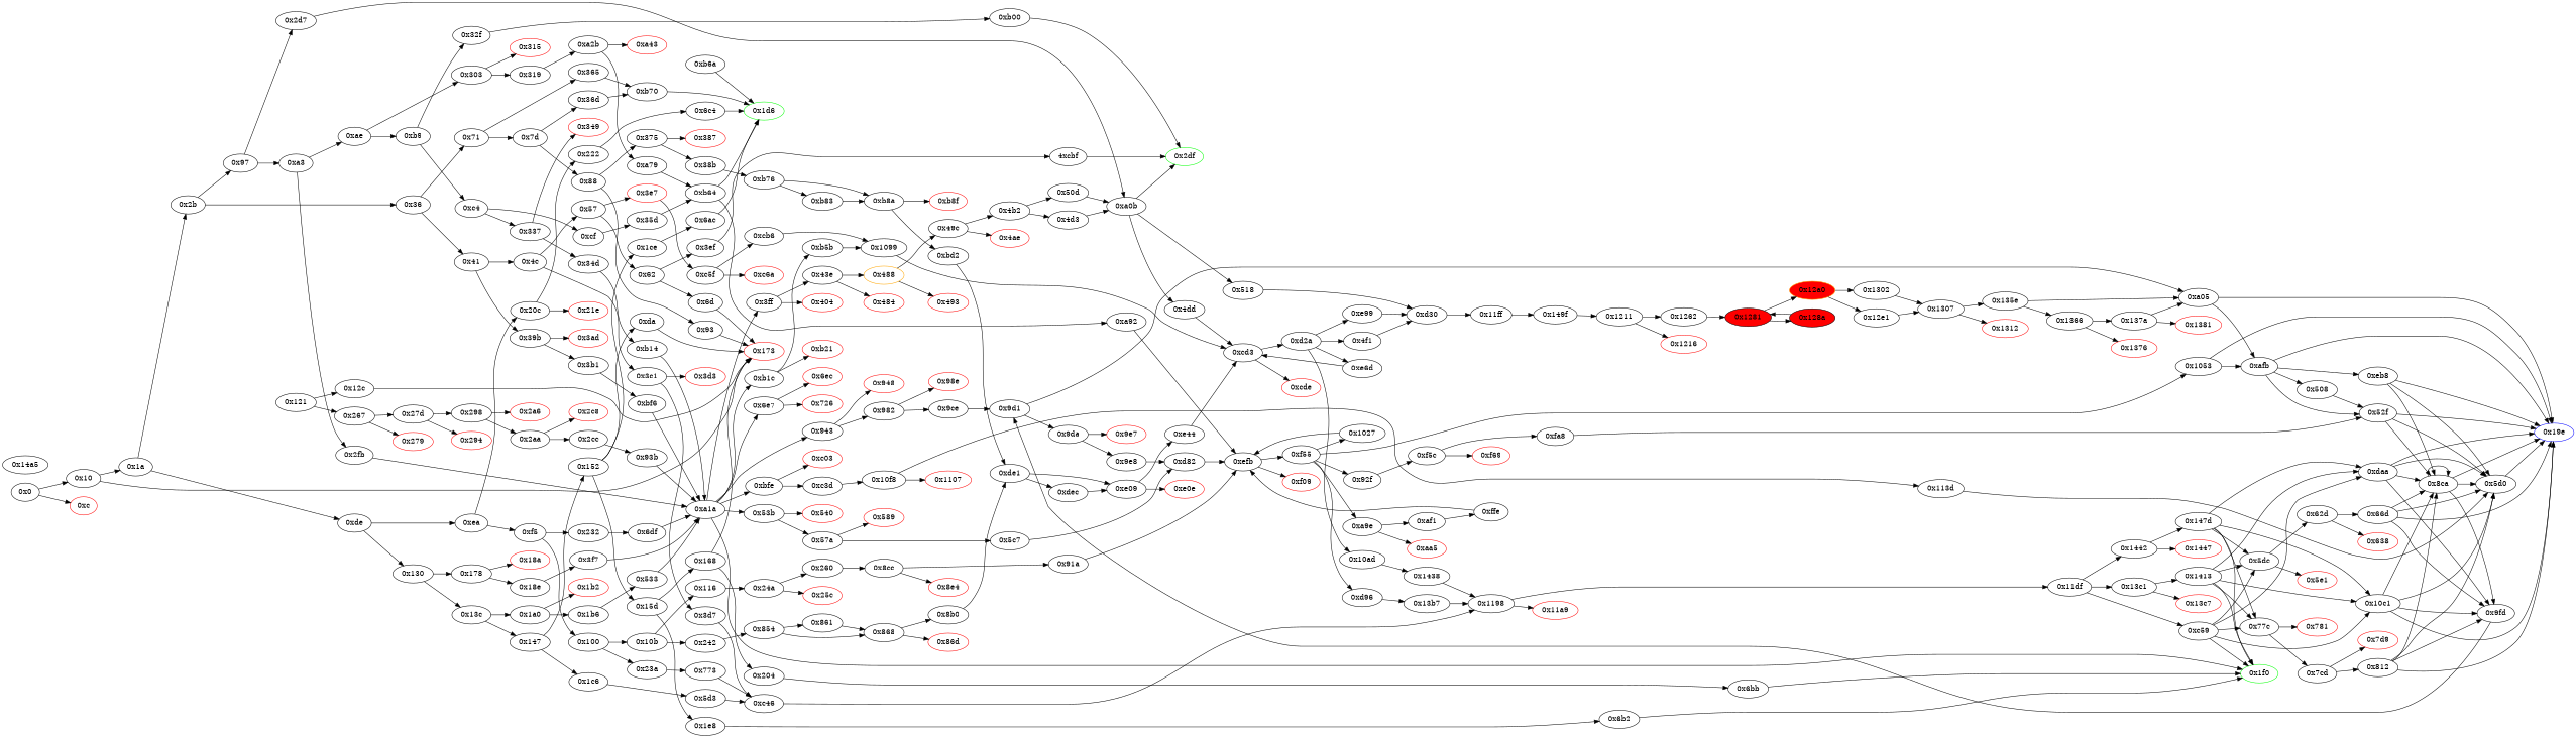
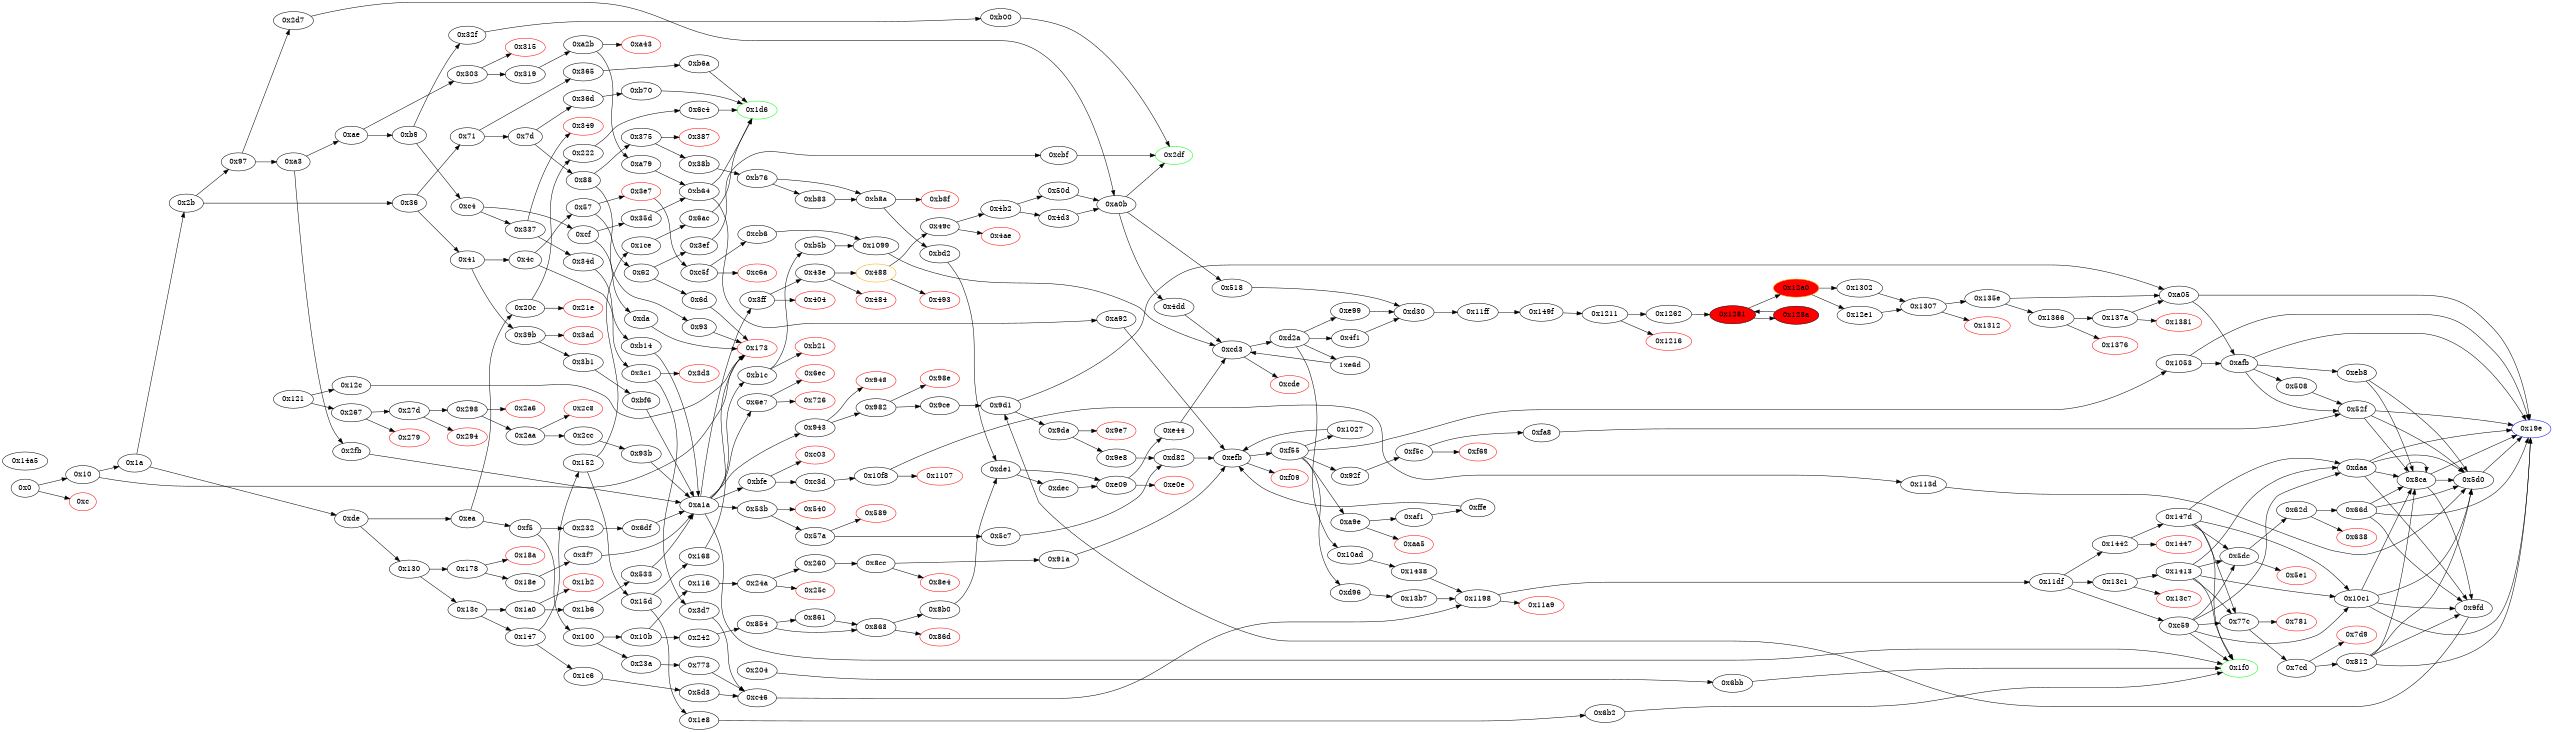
  digraph {
    rankdir=LR
    node [fillcolor=white style=filled]
    "0x1b2" [color=red]
    "0x1a0"
    "0x1b6"
    "0x533"
    "0xea"
    "0x20c"
    "0xf5"
    "0x21e" [color=red]
    "0x222"
    "0x100"
    "0x232"
    "0x130"
    "0x13c"
    "0x178"
    "0x147"
    "0x18a" [color=red]
    "0x18e"
    "0x10b"
    "0x23a"
    "0x242"
    "0x116"
    "0x773"
    "0x36d"
    "0xb70"
    "0x1d6" [color=green]
    "0xb8f" [color=red]
    "0xb8a"
    "0xbd2"
    "0xde1"
    "0x6c4"
    "0x279" [color=red]
    "0x267"
    "0x27d"
    "0x298"
    "0x294" [color=red]
    "0xf69" [color=red]
    "0xf5c"
    "0xfa8"
    "0x52f"
    "0x488" [color=orange]
    "0x493" [color=red]
    "0x49c"
    "0x4ae" [color=red]
    "0x4b2"
    "0xd82"
    "0xefb"
    "0xf09" [color=red]
    "0xf55"
    "0x4c"
    "0x57"
    "0x3c1"
    "0x3e7" [color=red]
    "0x62"
    "0x3d7"
    "0x3d3" [color=red]
    "0xe44"
    "0xcd3"
    "0xd2a"
    "0xcde" [color=red]
    "0xafb"
    "0x508"
    "0x19e" [color=blue]
    "0xeb8"
    "0x8ca"
    "0x5d0"
    "0x77c"
    "0x7cd"
    "0x781" [color=red]
    "0x7d9" [color=red]
    "0x812"
    "0x93b"
    "0xa1a"
    "0x6e7"
    "0x1f0" [color=green]
    "0x943"
    "0x3ff"
    "0x53b"
    "0xbfe"
    "0xb1c"
    "0x6df"
    "0x173" [color=red]
    "0x168"
    "0x204"
    "0x6bb"
    "0x91a"
    "0x854"
    "0x861"
    "0x868"
    "0x86d" [color=red]
    "0x8b0"
    "0x13c7" [color=red]
    "0x484" [color=red]
    "0x15d"
    "0x1e8"
    "0x6b2"
    "0x2fb"
    "0x1216" [color=red]
    "0x1211"
    "0x1262"
    "0x1281" [fillcolor=red]
    "0x128a" [fillcolor=red]
    "0x12a0" [color=orange fillcolor=red]
    "0x6ec" [color=red]
    "0x726" [color=red]
    "0x12c"
    "0xa3"
    "0xae"
    "0x303"
    "0xb9"
    "0xdec"
    "0xe09"
    "0xe0e" [color=red]
    "0x9fd"
    "0x149f"
    "0x5e1" [color=red]
    "0x10ad"
    "0x1438"
    "0x1198"
    "0x365"
    "0xb6a"
    "0x135e"
    "0xa05"
    "0x1366"
    "0x1376" [color=red]
    "0x137a"
    "0x387" [color=red]
    "0x375"
    "0x38b"
    "0xb76"
    "0x9da"
    "0x9e8"
    "0x9e7" [color=red]
    "0xc6a" [color=red]
    "0xc5f"
    "0xcb6"
    "0x1099"
    "0x152"
    "0x1c6"
    "0x1107" [color=red]
    "0x10f8"
    "0x113d"
    "0x121"
    "0x4f1"
    "0xd30"
    "0x11ff"
    "0x6d"
    "0x3ef"
    "0x518"
    "0x34d"
    "0xb14"
    "0x2c8" [color=red]
    "0x2aa"
    "0x2cc"
    "0x315" [color=red]
    "0x319"
    "0xa2b"
    "0xa9e"
    "0xaf1"
    "0xaa5" [color=red]
    "0xffe"
    "0x1ce"
    "0x6ac"
    "0xdaa"
    "0x9d1"
-   "0xe6d"
+   "0xe6d" [label="1xe6d"]
    "0xe99"
    "0x1447" [color=red]
    "0x43e"
    "0x3ad" [color=red]
    "0x39b"
    "0x3b1"
    "0xbf6"
    "0xc46"
    "0x5c7"
    "0x3f7"
    "0x2a6" [color=red]
    "0x2df" [color=green]
    "0x98e" [color=red]
    "0xc4"
    "0x337"
    "0xcf"
    "0x349" [color=red]
    "0xda"
    "0x35d"
    "0xc3d"
    "0x11a9" [color=red]
    "0x11df"
    "0x1302"
    "0x12e1"
    "0x1312" [color=red]
    "0xb83"
    "0x1442"
    "0x147d"
    "0x10c1"
    "0x5dc"
    "0x5d3"
    "0x540" [color=red]
    "0x92f"
    "0x9ce"
    "0x638" [color=red]
    "0x62d"
    "0x66d"
    "0xb64"
    "0xa92"
    "0xa0b"
    "0x4dd"
    "0x24a"
    "0x25c" [color=red]
    "0x260"
    "0x41"
    "0x1413"
    "0x589" [color=red]
    "0x8e4" [color=red]
    "0x948" [color=red]
    "0x982"
    "0x71"
    "0x7d"
    "0x88"
    "0x1307"
    "0x1027"
    "0x1053"
    "0xd96"
    "0x404" [color=red]
    "0x93"
    "0xa43" [color=red]
    "0xa79"
    "0x97"
    "0x2d7"
    "0x8cc"
    "0xc03" [color=red]
-   "0xcbf" [label="4xcbf"]
+   "0xcbf"
    "0x1381" [color=red]
    "0x10"
    "0x1a"
    "0x2b"
    "0xde"
    "0xb21" [color=red]
    "0x36"
    "0xb00"
    "0x50d"
    "0x4d3"
    "0x32f"
    "0x0"
    "0xc" [color=red]
    "0x14a5"
    "0x13b7"
    "0x13c1"
    "0xc59"
    "0xb5b"
    "0x57a"
    "0x1a0" -> "0x1b2"
    "0x1a0" -> "0x1b6"
    "0x1b6" -> "0x533"
    "0x533" -> "0xa1a"
    "0xea" -> "0x20c"
    "0xea" -> "0xf5"
    "0x20c" -> "0x21e"
    "0x20c" -> "0x222"
    "0xf5" -> "0x100"
    "0xf5" -> "0x232"
    "0x222" -> "0x6c4"
    "0x100" -> "0x10b"
    "0x100" -> "0x23a"
    "0x232" -> "0x6df"
    "0x130" -> "0x13c"
    "0x130" -> "0x178"
    "0x13c" -> "0x1a0"
    "0x13c" -> "0x147"
    "0x178" -> "0x18a"
    "0x178" -> "0x18e"
    "0x147" -> "0x152"
    "0x147" -> "0x1c6"
    "0x18e" -> "0x3f7"
    "0x10b" -> "0x242"
    "0x10b" -> "0x116"
    "0x23a" -> "0x773"
    "0x242" -> "0x854"
    "0x116" -> "0x24a"
    "0x773" -> "0xc46"
    "0x36d" -> "0xb70"
    "0xb70" -> "0x1d6"
    "0xb8a" -> "0xb8f"
    "0xb8a" -> "0xbd2"
    "0xbd2" -> "0xde1"
    "0xde1" -> "0xdec"
    "0xde1" -> "0xe09"
    "0x6c4" -> "0x1d6"
    "0x267" -> "0x279"
    "0x267" -> "0x27d"
    "0x27d" -> "0x298"
    "0x27d" -> "0x294"
    "0x298" -> "0x2aa"
    "0x298" -> "0x2a6"
    "0xf5c" -> "0xf69"
    "0xf5c" -> "0xfa8"
    "0xfa8" -> "0x52f"
    "0x52f" -> "0x19e"
    "0x52f" -> "0x8ca"
    "0x52f" -> "0x5d0"
    "0x488" -> "0x493"
    "0x488" -> "0x49c"
    "0x49c" -> "0x4ae"
    "0x49c" -> "0x4b2"
    "0x4b2" -> "0x50d"
    "0x4b2" -> "0x4d3"
    "0xd82" -> "0xefb"
    "0xefb" -> "0xf09"
    "0xefb" -> "0xf55"
    "0xf55" -> "0xa9e"
    "0xf55" -> "0x92f"
    "0xf55" -> "0x1027"
    "0xf55" -> "0x1053"
    "0xf55" -> "0xd96"
    "0x4c" -> "0x57"
    "0x4c" -> "0x3c1"
    "0x57" -> "0x3e7"
    "0x57" -> "0x62"
    "0x3c1" -> "0x3d7"
    "0x3c1" -> "0x3d3"
    "0x3e7" -> "0xc5f"
    "0x62" -> "0x6d"
    "0x62" -> "0x3ef"
    "0x3d7" -> "0xc46"
    "0xe44" -> "0xcd3"
    "0xcd3" -> "0xd2a"
    "0xcd3" -> "0xcde"
    "0xd2a" -> "0x10ad"
    "0xd2a" -> "0x4f1"
    "0xd2a" -> "0xe6d"
    "0xd2a" -> "0xe99"
    "0xafb" -> "0x52f"
    "0xafb" -> "0x508"
    "0xafb" -> "0x19e"
    "0xafb" -> "0xeb8"
    "0x508" -> "0x52f"
-   "0xeb8" -> "0x19e"
    "0xeb8" -> "0x8ca"
    "0xeb8" -> "0x5d0"
    "0x8ca" -> "0x19e"
    "0x8ca" -> "0x8ca"
    "0x8ca" -> "0x5d0"
    "0x8ca" -> "0x9fd"
    "0x5d0" -> "0x19e"
    "0x77c" -> "0x7cd"
    "0x77c" -> "0x781"
    "0x7cd" -> "0x7d9"
    "0x7cd" -> "0x812"
    "0x812" -> "0x19e"
    "0x812" -> "0x8ca"
    "0x812" -> "0x5d0"
    "0x812" -> "0x9fd"
    "0x93b" -> "0xa1a"
    "0xa1a" -> "0x6e7"
    "0xa1a" -> "0x1f0"
    "0xa1a" -> "0x943"
    "0xa1a" -> "0x3ff"
    "0xa1a" -> "0x53b"
    "0xa1a" -> "0xbfe"
    "0xa1a" -> "0xb1c"
    "0x6e7" -> "0x6ec"
    "0x6e7" -> "0x726"
    "0x943" -> "0x948"
    "0x943" -> "0x982"
    "0x3ff" -> "0x43e"
    "0x3ff" -> "0x404"
    "0x53b" -> "0x540"
    "0x53b" -> "0x57a"
    "0xbfe" -> "0xc3d"
    "0xbfe" -> "0xc03"
    "0xb1c" -> "0xb21"
    "0xb1c" -> "0xb5b"
    "0x6df" -> "0xa1a"
    "0x168" -> "0x173"
-   "0x168" -> "0x204"
    "0x204" -> "0x6bb"
    "0x6bb" -> "0x1f0"
    "0x91a" -> "0xefb"
    "0x854" -> "0x861"
    "0x854" -> "0x868"
    "0x861" -> "0x868"
    "0x868" -> "0x86d"
    "0x868" -> "0x8b0"
    "0x8b0" -> "0xde1"
    "0x15d" -> "0x168"
    "0x15d" -> "0x1e8"
    "0x1e8" -> "0x6b2"
    "0x6b2" -> "0x1f0"
    "0x2fb" -> "0xa1a"
    "0x1211" -> "0x1216"
    "0x1211" -> "0x1262"
    "0x1262" -> "0x1281"
    "0x1281" -> "0x128a"
    "0x1281" -> "0x12a0"
    "0x128a" -> "0x1281"
    "0x12a0" -> "0x1302"
    "0x12a0" -> "0x12e1"
    "0x12c" -> "0x173"
    "0xa3" -> "0x2fb"
    "0xa3" -> "0xae"
    "0xae" -> "0x303"
    "0xae" -> "0xb9"
    "0x303" -> "0x315"
    "0x303" -> "0x319"
    "0xb9" -> "0xc4"
    "0xb9" -> "0x32f"
    "0xdec" -> "0xe09"
    "0xe09" -> "0xe44"
    "0xe09" -> "0xe0e"
    "0x9fd" -> "0x9d1"
    "0x149f" -> "0x1211"
    "0x10ad" -> "0x1438"
    "0x1438" -> "0x1198"
    "0x1198" -> "0x11a9"
    "0x1198" -> "0x11df"
-   "0x365" -> "0xb70"
+   "0x365" -> "0xb6a"
    "0xb6a" -> "0x1d6"
    "0x135e" -> "0xa05"
    "0x135e" -> "0x1366"
    "0xa05" -> "0xafb"
    "0xa05" -> "0x19e"
    "0x1366" -> "0x1376"
    "0x1366" -> "0x137a"
    "0x137a" -> "0xa05"
    "0x137a" -> "0x1381"
    "0x375" -> "0x387"
    "0x375" -> "0x38b"
    "0x38b" -> "0xb76"
    "0xb76" -> "0xb8a"
    "0xb76" -> "0xb83"
    "0x9da" -> "0x9e8"
    "0x9da" -> "0x9e7"
    "0x9e8" -> "0xd82"
    "0xc5f" -> "0xc6a"
    "0xc5f" -> "0xcb6"
    "0xcb6" -> "0x1099"
    "0x1099" -> "0xcd3"
    "0x152" -> "0x15d"
    "0x152" -> "0x1ce"
    "0x1c6" -> "0x5d3"
    "0x10f8" -> "0x1107"
    "0x10f8" -> "0x113d"
    "0x113d" -> "0x5d0"
    "0x121" -> "0x267"
    "0x121" -> "0x12c"
    "0x4f1" -> "0xd30"
    "0xd30" -> "0x11ff"
    "0x11ff" -> "0x149f"
    "0x6d" -> "0x173"
    "0x3ef" -> "0xcbf"
    "0x518" -> "0xd30"
    "0x34d" -> "0xb14"
    "0xb14" -> "0xa1a"
    "0x2aa" -> "0x2c8"
    "0x2aa" -> "0x2cc"
    "0x2cc" -> "0x93b"
    "0x319" -> "0xa2b"
    "0xa2b" -> "0xa43"
    "0xa2b" -> "0xa79"
    "0xa9e" -> "0xaf1"
    "0xa9e" -> "0xaa5"
    "0xaf1" -> "0xffe"
    "0xffe" -> "0xefb"
    "0x1ce" -> "0x6ac"
    "0x6ac" -> "0x1d6"
    "0xdaa" -> "0x19e"
    "0xdaa" -> "0x8ca"
    "0xdaa" -> "0x5d0"
    "0xdaa" -> "0x9fd"
    "0x9d1" -> "0xa05"
    "0x9d1" -> "0x9da"
    "0xe6d" -> "0xcd3"
    "0xe99" -> "0xd30"
    "0x43e" -> "0x488"
    "0x43e" -> "0x484"
    "0x39b" -> "0x3ad"
    "0x39b" -> "0x3b1"
    "0x3b1" -> "0xbf6"
    "0xbf6" -> "0xa1a"
    "0xc46" -> "0x1198"
    "0x5c7" -> "0xd82"
    "0x3f7" -> "0xa1a"
    "0xc4" -> "0x337"
    "0xc4" -> "0xcf"
    "0x337" -> "0x34d"
    "0x337" -> "0x349"
-   "0x152" -> "0xda"
+   "0xcf" -> "0xda"
    "0xcf" -> "0x35d"
    "0xda" -> "0x173"
    "0x35d" -> "0xb64"
    "0xc3d" -> "0x10f8"
    "0x11df" -> "0x1442"
    "0x11df" -> "0x13c1"
    "0x11df" -> "0xc59"
    "0x1302" -> "0x1307"
    "0x12e1" -> "0x1307"
    "0xb83" -> "0xb8a"
    "0x1442" -> "0x1447"
    "0x1442" -> "0x147d"
    "0x147d" -> "0x77c"
    "0x147d" -> "0x1f0"
    "0x147d" -> "0xdaa"
    "0x147d" -> "0x10c1"
    "0x147d" -> "0x5dc"
    "0x10c1" -> "0x19e"
    "0x10c1" -> "0x8ca"
    "0x10c1" -> "0x5d0"
    "0x10c1" -> "0x9fd"
    "0x5dc" -> "0x5e1"
    "0x5dc" -> "0x62d"
    "0x5d3" -> "0xc46"
    "0x92f" -> "0xf5c"
    "0x9ce" -> "0x9d1"
    "0x62d" -> "0x638"
    "0x62d" -> "0x66d"
    "0x66d" -> "0x19e"
    "0x66d" -> "0x8ca"
    "0x66d" -> "0x5d0"
    "0x66d" -> "0x9fd"
    "0xb64" -> "0x1d6"
    "0xb64" -> "0xa92"
    "0xa92" -> "0xefb"
    "0xa0b" -> "0x518"
    "0xa0b" -> "0x2df"
    "0xa0b" -> "0x4dd"
    "0x4dd" -> "0xcd3"
    "0x24a" -> "0x25c"
    "0x24a" -> "0x260"
    "0x260" -> "0x8cc"
    "0x41" -> "0x4c"
    "0x41" -> "0x39b"
    "0x1413" -> "0x77c"
    "0x1413" -> "0x1f0"
    "0x1413" -> "0xdaa"
    "0x1413" -> "0x10c1"
    "0x1413" -> "0x5dc"
    "0x982" -> "0x98e"
    "0x982" -> "0x9ce"
    "0x71" -> "0x365"
    "0x71" -> "0x7d"
    "0x7d" -> "0x36d"
    "0x7d" -> "0x88"
    "0x88" -> "0x375"
    "0x88" -> "0x93"
    "0x1307" -> "0x135e"
    "0x1307" -> "0x1312"
    "0x1027" -> "0xefb"
    "0x1053" -> "0xafb"
    "0x1053" -> "0x19e"
    "0xd96" -> "0x13b7"
    "0x93" -> "0x173"
    "0xa79" -> "0xb64"
    "0x97" -> "0xa3"
    "0x97" -> "0x2d7"
    "0x2d7" -> "0xa0b"
    "0x8cc" -> "0x91a"
    "0x8cc" -> "0x8e4"
    "0xcbf" -> "0x2df"
    "0x10" -> "0x173"
    "0x10" -> "0x1a"
    "0x1a" -> "0x2b"
    "0x1a" -> "0xde"
    "0x2b" -> "0x97"
    "0x2b" -> "0x36"
    "0xde" -> "0xea"
    "0xde" -> "0x130"
    "0x36" -> "0x41"
    "0x36" -> "0x71"
    "0xb00" -> "0x2df"
    "0x50d" -> "0xa0b"
    "0x4d3" -> "0xa0b"
    "0x32f" -> "0xb00"
    "0x0" -> "0x10"
    "0x0" -> "0xc"
    "0x13b7" -> "0x1198"
    "0x13c1" -> "0x13c7"
    "0x13c1" -> "0x1413"
    "0xc59" -> "0x77c"
    "0xc59" -> "0x1f0"
    "0xc59" -> "0xdaa"
    "0xc59" -> "0x10c1"
    "0xc59" -> "0x5dc"
    "0xb5b" -> "0x1099"
    "0x57a" -> "0x5c7"
    "0x57a" -> "0x589"
  }
